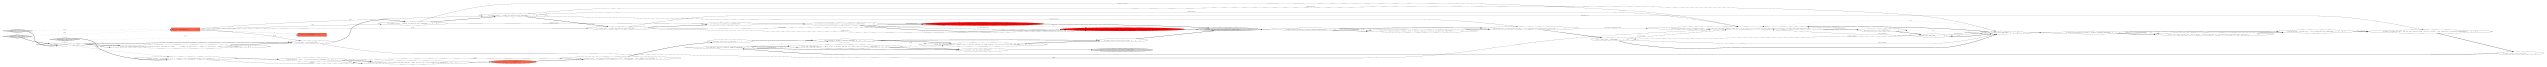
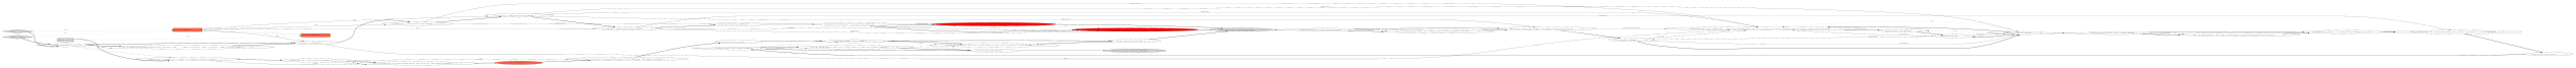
  digraph {
    fontname="Roboto Mono"
    rankdir=LR
    node [fillcolor=white fontname="Roboto Mono" shape=ellipse style=filled]
    edge [fontname="Roboto Mono" style=bold]
    n1 [label="consumerThread.shutdown()@@@33@@@['1', '1', '0']"]
    n2 [fillcolor=lightgray label="System.out.println(\"All finished!\")@@@34@@@['1', '1', '0']"]
    n3 [label="CountDownLatch transactionalCopyLatch = new CountDownLatch(numInstances)@@@17@@@['1', '1', '0']"]
    n4 [label="int instanceIdx = 0@@@18@@@['1', '1', '0']"]
    n5 [label="ExactlyOnceMessageProcessor messageProcessor = new ExactlyOnceMessageProcessor(mode,INPUT_TOPIC,OUTPUT_TOPIC,numPartitions,numInstances,instanceIdx,transactionalCopyLatch)@@@21@@@['1', '1', '0']"]
    n6 [label="instanceIdx < numInstances@@@19@@@['1', '1', '0']" shape=diamond]
    n7 [label="messageProcessor.start()@@@22@@@['1', '1', '0']"]
    n8 [label="int numRecords = Integer.parseInt(args(3()@@@9@@@['1', '1', '0']"]
    n9 [label="recreateTopics(numPartitions)@@@10@@@['1', '1', '0']"]
    n10 [label="Consumer consumerThread = new Consumer(OUTPUT_TOPIC,\"Verify-consumer\",true,numRecords,consumeLatch)@@@28@@@['1', '1', '0']"]
    n11 [fillcolor=red label="Producer producerThread = new Producer(INPUT_TOPIC,false,null,true,numRecords,-1,prePopulateLatch)@@@12@@@['0', '1', '0']"]
    n12 [fillcolor=red label="Producer producerThread = new Producer(INPUT_TOPIC,false,null,true,numRecords,prePopulateLatch)@@@12@@@['1', '0', '0']"]
    n13 [label="CountDownLatch prePopulateLatch = new CountDownLatch(1)@@@11@@@['1', '1', '0']"]
    n14 [label="consumerThread.start()@@@29@@@['1', '1', '0']"]
    n15 [fillcolor=lightgray label="System.out.println(\"All finished!\")@@@13@@@['1', '1', '1']"]
    n16 [label="instanceIdx++@@@20@@@['1', '1', '0']"]
    n17 [label="!transactionalCopyLatch.await(5,TimeUnit.MINUTES)@@@24@@@['1', '1', '0']" shape=diamond]
    n18 [label="int numPartitions = Integer.parseInt(args(1()@@@7@@@['1', '1', '0']"]
    n19 [label="int numInstances = Integer.parseInt(args(2()@@@8@@@['1', '1', '0']"]
    n20 [label="String mode = args(0(@@@6@@@['1', '1', '0']"]
    n21 [fillcolor=tomato label="producerThread.start()@@@6@@@['0', '0', '1']"]
    n22 [label="Consumer consumerThread = new Consumer(KafkaProperties.TOPIC,\"DemoConsumer\",false,10000,latch)@@@7@@@['0', '0', '1']"]
    n23 [label="consumerThread.start()@@@8@@@['0', '0', '1']"]
    n24 [label="!consumeLatch.await(5,TimeUnit.MINUTES)@@@30@@@['1', '1', '0']" shape=diamond]
    n25 [label="throw new TimeoutException(\"Timeout after 5 minutes waiting for output data consumption\")@@@31@@@['1', '1', '0']"]
    n26 [label="!latch.await(5,TimeUnit.MINUTES)@@@9@@@['0', '0', '1']" shape=diamond]
    n27 [label="throw new IllegalArgumentException(\"Should accept 4 parameters: (mode(, \" + \"(number of partitions(, (number of instances(, (number of records(\")@@@4@@@['1', '1', '0']"]
    n28 [label="consumerThread.shutdown()@@@12@@@['0', '0', '1']"]
    n29 [label="!prePopulateLatch.await(5,TimeUnit.MINUTES)@@@14@@@['1', '1', '0']" shape=diamond]
    n30 [label="boolean isAsync = args.length == 0 || !args(0(.trim().equalsIgnoreCase(\"sync\")@@@3@@@['0', '0', '1']"]
    n31 [label="CountDownLatch latch = new CountDownLatch(2)@@@4@@@['0', '0', '1']"]
    n32 [label="Producer producerThread = new Producer(KafkaProperties.TOPIC,isAsync,null,false,10000,latch)@@@5@@@['0', '0', '1']"]
    n33 [label="throw new TimeoutException(\"Timeout after 5 minutes waiting for transactionally message copy\")@@@25@@@['1', '1', '0']"]
    n34 [label="CountDownLatch consumeLatch = new CountDownLatch(1)@@@27@@@['1', '1', '0']"]
    n35 [label="throw new TimeoutException(\"Timeout after 5 minutes waiting for demo producer and consumer to finish\")@@@10@@@['0', '0', '1']"]
    n36 [label="throw new TimeoutException(\"Timeout after 5 minutes waiting for data pre-population\")@@@15@@@['1', '1', '0']"]
    n37 [label="args.length != 4@@@3@@@['1', '1', '0']" shape=diamond]
    n38 [fillcolor=lightgray label="main['0', '1', '0']" shape=diamond]
    n39 [fillcolor=tomato label="String(( args@@@2@@@['1', '1', '0']" shape=box]
    n40 [fillcolor=tomato label="String(( args@@@2@@@['0', '0', '1']" shape=box]
    n41 [fillcolor=lightgray label="main['1', '0', '0']" shape=diamond]
-   n42 [fillcolor=lightgray label="main['0', '0', '1']" shape=diamond]
+   n42 [fillcolor=lightgray label="main['0', '0', '1']" shape=box]
    n1 -> n2
    n3 -> n4
    n3 -> n5 [label=transactionalCopyLatch style=solid]
    n4 -> n5 [label=instanceIdx style=solid]
    n4 -> n6
    n4 -> n6 [label=instanceIdx style=solid]
    n5 -> n7
    n6 -> n5 [label=true style=dotted]
    n6 -> n5
    n6 -> n7 [label=true style=dotted]
    n6 -> n16 [label=true style=dotted]
    n6 -> n17
    n7 -> n16
    n8 -> n9
    n8 -> n10 [label=numRecords style=solid]
    n8 -> n11 [label=numRecords style=solid]
    n8 -> n12 [label=numRecords style=solid]
    n9 -> n13
    n10 -> n14
    n11 -> n15
    n12 -> n11 [label=0 style=dashed]
    n12 -> n15
    n13 -> n11 [label=prePopulateLatch style=solid]
    n13 -> n11
    n13 -> n12
    n13 -> n12 [label=prePopulateLatch style=solid]
    n14 -> n24
    n15 -> n29
    n16 -> n4 [label=instanceIdx style=solid]
    n16 -> n5 [label=instanceIdx style=solid]
    n16 -> n6 [label=instanceIdx style=solid]
    n16 -> n6
    n17 -> n33
    n17 -> n33 [label=true style=dotted]
    n17 -> n34
    n18 -> n5 [label=numPartitions style=solid]
    n18 -> n9 [label=numPartitions style=solid]
    n18 -> n19
    n19 -> n3 [label=numInstances style=solid]
    n19 -> n5 [label=numInstances style=solid]
    n19 -> n6 [label=numInstances style=solid]
    n19 -> n8
    n20 -> n5 [label=mode style=solid]
    n20 -> n18
    n21 -> n22
    n22 -> n23
    n23 -> n26
    n24 -> n1
    n24 -> n25 [label=true style=dotted]
    n24 -> n25
    n24 -> n26 [label=0 style=dashed]
    n25 -> n1
    n25 -> n35 [label=0 style=dashed]
    n26 -> n28
    n26 -> n35
    n26 -> n35 [label=true style=dotted]
    n27 -> n20
    n28 -> n15
    n29 -> n3
    n29 -> n36
    n29 -> n36 [label=true style=dotted]
    n30 -> n31
    n30 -> n32 [label=isAsync style=solid]
    n31 -> n22 [label=latch style=solid]
    n31 -> n32 [label=latch style=solid]
    n31 -> n32
    n32 -> n21
    n33 -> n34
    n34 -> n10 [label=consumeLatch style=solid]
    n34 -> n10
    n35 -> n28
    n36 -> n3
    n37 -> n20
    n37 -> n27
    n37 -> n27 [label=true style=dotted]
    n37 -> n30 [label=0 style=dashed]
    n38 -> n37
    n38 -> n39 [label=true style=dotted]
    n39 -> n8 [label=args style=solid]
    n39 -> n18 [label=args style=solid]
    n39 -> n19 [label=args style=solid]
    n39 -> n20 [label=args style=solid]
    n39 -> n40 [label=0 style=dashed]
    n41 -> n37
    n41 -> n39 [label=true style=dotted]
    n42 -> n30
    n42 -> n40 [label=true style=dotted]
  }
